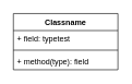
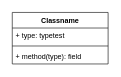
  <mxCell id="0" />
  <mxCell id="1" parent="0" />
  <mxCell id="2" style="swimlane;fontStyle=1;align=center;verticalAlign=top;childLayout=stackLayout;horizontal=1;startSize=26;horizontalStack=0;resizeParent=1;resizeParentMax=0;resizeLast=0;collapsible=1;marginBottom=0;" value="Classname" parent="1" vertex="1"><mxGeometry x="20" width="160" height="86" as="geometry" y="20" /></mxCell>
- <mxCell id="3" style="text;strokeColor=none;fillColor=none;align=left;verticalAlign=top;spacingLeft=4;spacingRight=4;overflow=hidden;rotatable=0;points=[[0,0.5],[1,0.5]];portConstraint=eastwest;" value="+ field: typetest&#10;&#10;" parent="2" vertex="1"><mxGeometry width="160" height="26" as="geometry" y="26" /></mxCell>
+ <mxCell id="3" style="text;strokeColor=none;fillColor=none;align=left;verticalAlign=top;spacingLeft=4;spacingRight=4;overflow=hidden;rotatable=0;points=[[0,0.5],[1,0.5]];portConstraint=eastwest;" value="+ type: typetest&#10;&#10;" parent="2" vertex="1"><mxGeometry width="160" height="26" as="geometry" y="26" /></mxCell>
  <mxCell id="4" style="line;strokeWidth=1;fillColor=none;align=left;verticalAlign=middle;spacingTop=-1;spacingLeft=3;spacingRight=3;rotatable=0;labelPosition=right;points=[];portConstraint=eastwest;" value="" parent="2" vertex="1"><mxGeometry width="160" height="8" as="geometry" y="52" /></mxCell>
  <mxCell id="5" style="text;strokeColor=none;fillColor=none;align=left;verticalAlign=top;spacingLeft=4;spacingRight=4;overflow=hidden;rotatable=0;points=[[0,0.5],[1,0.5]];portConstraint=eastwest;" value="+ method(type): field" parent="2" vertex="1"><mxGeometry width="160" height="26" as="geometry" y="60" /></mxCell>
